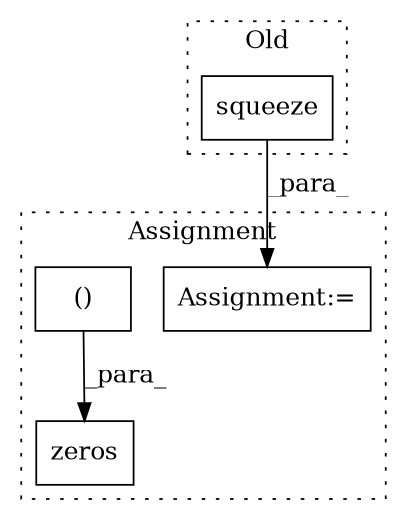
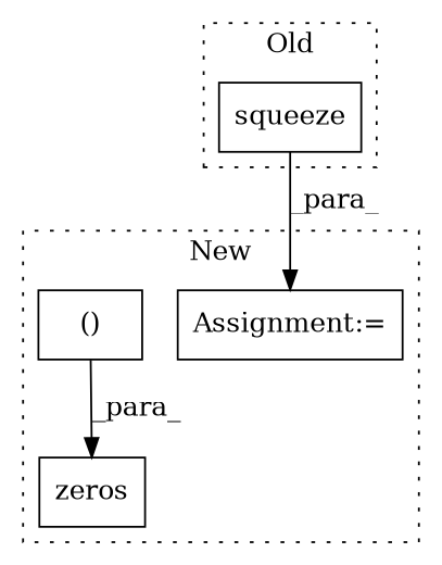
  digraph {
    node [a=32 shape=box]
    n1 [l="11,2" label=zeros s="3526,3570"]
    n2 [a=7 l=1 label="Assignment:=" s=3519]
    n3 [a=106 l=33 label="()" s=3537]
    n4 [l="8,1" label=squeeze s="3585,3618"]
    subgraph cluster_1 {
-     label=Assignment
+     label=New
      style=dotted
      n1
      n2
      n3
    }
    subgraph cluster_2 {
      label=Old
      style=dotted
      n4
    }
    n3 -> n1 [label=_para_]
    n4 -> n2 [label=_para_]
  }
